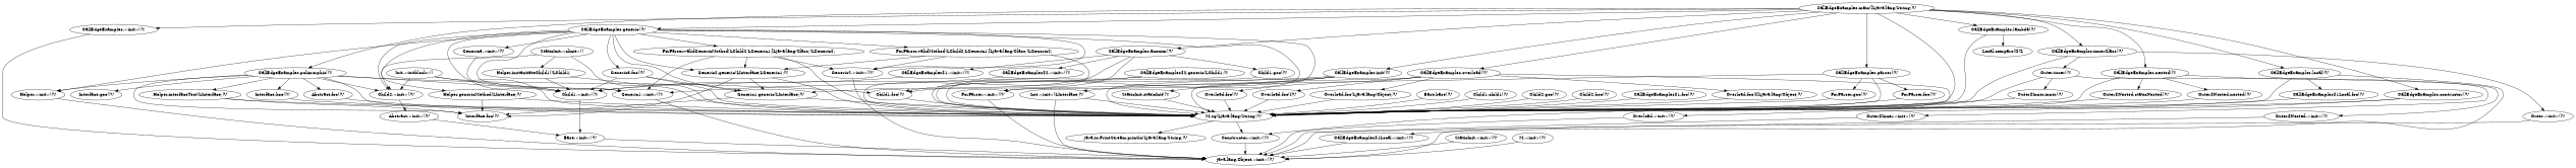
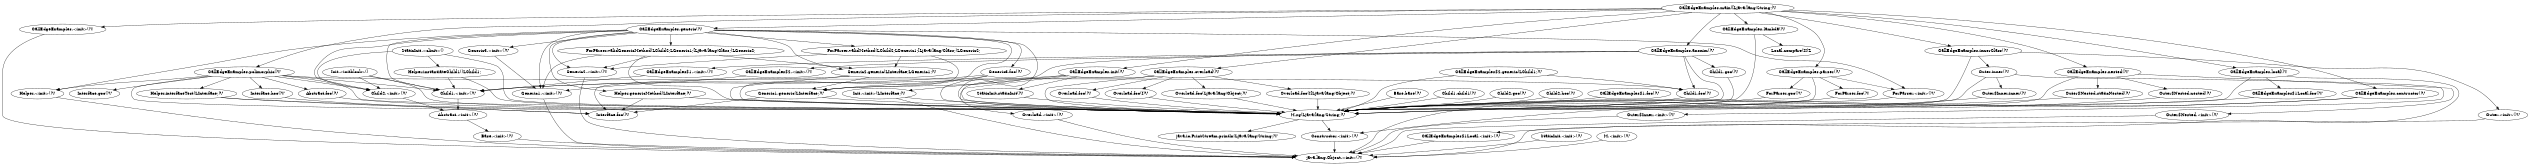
  digraph {
    rankdir=TB
    n1 [label="M.<init>()V"]
    n2 [label="java.lang.Object.<init>()V"]
    n3 [label="M.sg(Ljava/lang/String;)V"]
    n4 [label="java.io.PrintStream.println(Ljava/lang/String;)V"]
    n5 [label="Constructor.<init>()V"]
    n6 [label="Interface.foo()V"]
    n7 [label="Interface.goo()V"]
    n8 [label="Interface.hoo()V"]
    n9 [label="Base.<init>()V"]
    n10 [label="Base.base()V"]
    n11 [label="Abstract.<init>()V"]
    n12 [label="Abstract.foo()V"]
    n13 [label="Child1.<init>()V"]
    n14 [label="Child1.goo()V"]
    n15 [label="Child1.foo()V"]
    n16 [label="Child1.child1()V"]
    n17 [label="Child2.<init>()V"]
    n18 [label="Child2.goo()V"]
    n19 [label="Child2.hoo()V"]
    n20 [label="Helper.<init>()V"]
    n21 [label="Helper.interfaceTest(LInterface;)V"]
    n22 [label="Helper.genericMethod(LInterface;)V"]
    n23 [label="Helper.instantiateChild1()LChild1;"]
    n24 [label="Generic1.<init>()V"]
    n25 [label="Generic1.generic(LInterface;)V"]
    n26 [label="Generic2.<init>()V"]
    n27 [label="Generic2.generic(LInterface;LGeneric1;)V"]
    n28 [label="Generic3.<init>()V"]
    n29 [label="Generic3.foo()V"]
    n30 [label="Outer.<init>()V"]
    n31 [label="Outer.inner()V"]
    n32 [label="Outer$Inner.inner()V"]
    n33 [label="Outer$Inner.<init>()V"]
    n34 [label="Outer$Nested.<init>()V"]
    n35 [label="Outer$Nested.staticNested()V"]
    n36 [label="Outer$Nested.nested()V"]
    n37 [label="Init.<initblock>()"]
    n38 [label="Init.<init>(LInterface;)V"]
    n39 [label="StaticInit.<init>()V"]
    n40 [label="StaticInit.<clinit>()"]
    n41 [label="StaticInit.staticInit()V"]
    n42 [label="Local.compare(II)Z"]
    n43 [label="Overload.<init>()V"]
    n44 [label="Overload.foo()V"]
    n45 [label="Overload.foo(I)V"]
    n46 [label="Overload.foo(Ljava/lang/Object;)V"]
    n47 [label="Overload.foo(I[Ljava/lang/Object;)V"]
    n48 [label="ForParser.<init>()V"]
    n49 [label="ForParser.foo()V"]
    n50 [label="ForParser.goo()V"]
    n51 [label="ForParser.validMethod(LChild2;LGeneric1;[Ljava/lang/Class;)LGeneric2;"]
    n52 [label="ForParser.validGenericMethod(LChild2;LGeneric1;[Ljava/lang/Class;)LGeneric2;"]
    n53 [label="CallEdgeExamples.<init>()V"]
    n54 [label="CallEdgeExamples.main([Ljava/lang/String;)V"]
    n55 [label="CallEdgeExamples.polimorphic()V"]
    n56 [label="CallEdgeExamples.innerClass()V"]
    n57 [label="CallEdgeExamples.anonim()V"]
    n58 [label="CallEdgeExamples.nested()V"]
    n59 [label="CallEdgeExamples.local()V"]
    n60 [label="CallEdgeExamples.generic()V"]
    n61 [label="CallEdgeExamples.init()V"]
    n62 [label="CallEdgeExamples.lambda()V"]
    n63 [label="CallEdgeExamples.contructor()V"]
    n64 [label="CallEdgeExamples.overload()V"]
    n65 [label="CallEdgeExamples.parser()V"]
    n66 [label="CallEdgeExamples$1.<init>()V"]
    n67 [label="CallEdgeExamples$2.<init>()V"]
    n68 [label="CallEdgeExamples$1Local.<init>()V"]
    n69 [label="CallEdgeExamples$1Local.foo()V"]
    n70 [label="CallEdgeExamples$1.foo()V"]
    n71 [label="CallEdgeExamples$2.generic(LChild1;)V"]
    n1 -> n2
    n3 -> n4
    n3 -> n5
    n5 -> n2
    n8 -> n3
    n9 -> n2
    n10 -> n3
    n11 -> n9
    n12 -> n3
-   n13 -> n9
+   n13 -> n11
    n14 -> n3
    n15 -> n3
    n16 -> n3
    n17 -> n11
    n18 -> n3
    n19 -> n3
    n20 -> n2
    n21 -> n3
    n21 -> n6
    n22 -> n3
    n22 -> n6
    n23 -> n3
    n23 -> n13
    n24 -> n2
    n25 -> n3
    n25 -> n6
    n26 -> n2
    n27 -> n3
    n27 -> n6
    n27 -> n25
    n28 -> n24
    n29 -> n3
    n29 -> n13
    n29 -> n25
    n30 -> n2
    n31 -> n3
    n31 -> n32
    n31 -> n33
    n32 -> n3
    n33 -> n2
    n34 -> n2
    n35 -> n3
    n36 -> n3
    n37 -> n3
    n37 -> n13
    n37 -> n17
    n38 -> n2
    n38 -> n3
    n39 -> n2
    n40 -> n3
    n40 -> n17
    n40 -> n23
    n41 -> n3
    n43 -> n2
    n44 -> n3
    n45 -> n3
    n46 -> n3
    n47 -> n3
    n48 -> n2
    n49 -> n3
    n50 -> n3
    n51 -> n3
    n51 -> n26
    n51 -> n27
    n52 -> n3
    n52 -> n24
    n52 -> n26
    n52 -> n27
    n53 -> n2
    n54 -> n53
    n54 -> n55
    n54 -> n56
    n54 -> n57
    n54 -> n58
    n54 -> n59
    n54 -> n60
    n54 -> n61
    n54 -> n62
    n54 -> n63
    n54 -> n64
    n54 -> n65
    n55 -> n3
    n55 -> n6
    n55 -> n7
    n55 -> n8
    n55 -> n12
    n55 -> n13
    n55 -> n15
    n55 -> n17
    n55 -> n20
    n55 -> n21
    n56 -> n3
    n56 -> n30
    n56 -> n31
-   n54 -> n3
+   n57 -> n3
    n57 -> n14
    n57 -> n15
    n57 -> n25
    n57 -> n66
    n57 -> n67
    n58 -> n3
    n58 -> n34
    n58 -> n35
    n58 -> n36
    n59 -> n3
    n59 -> n68
    n59 -> n69
    n60 -> n3
    n60 -> n13
    n60 -> n17
    n60 -> n20
    n60 -> n22
    n60 -> n24
    n60 -> n25
    n60 -> n26
    n60 -> n27
    n60 -> n28
    n60 -> n29
    n60 -> n48
    n60 -> n51
    n60 -> n52
    n61 -> n3
    n61 -> n13
    n61 -> n38
    n61 -> n41
    n62 -> n3
    n62 -> n42
    n63 -> n3
    n63 -> n5
    n64 -> n3
    n64 -> n43
    n64 -> n44
    n64 -> n45
    n64 -> n46
    n64 -> n47
    n65 -> n3
    n65 -> n48
    n65 -> n49
    n65 -> n50
    n66 -> n13
    n67 -> n24
    n68 -> n2
    n69 -> n3
    n70 -> n3
    n71 -> n3
    n71 -> n15
  }
